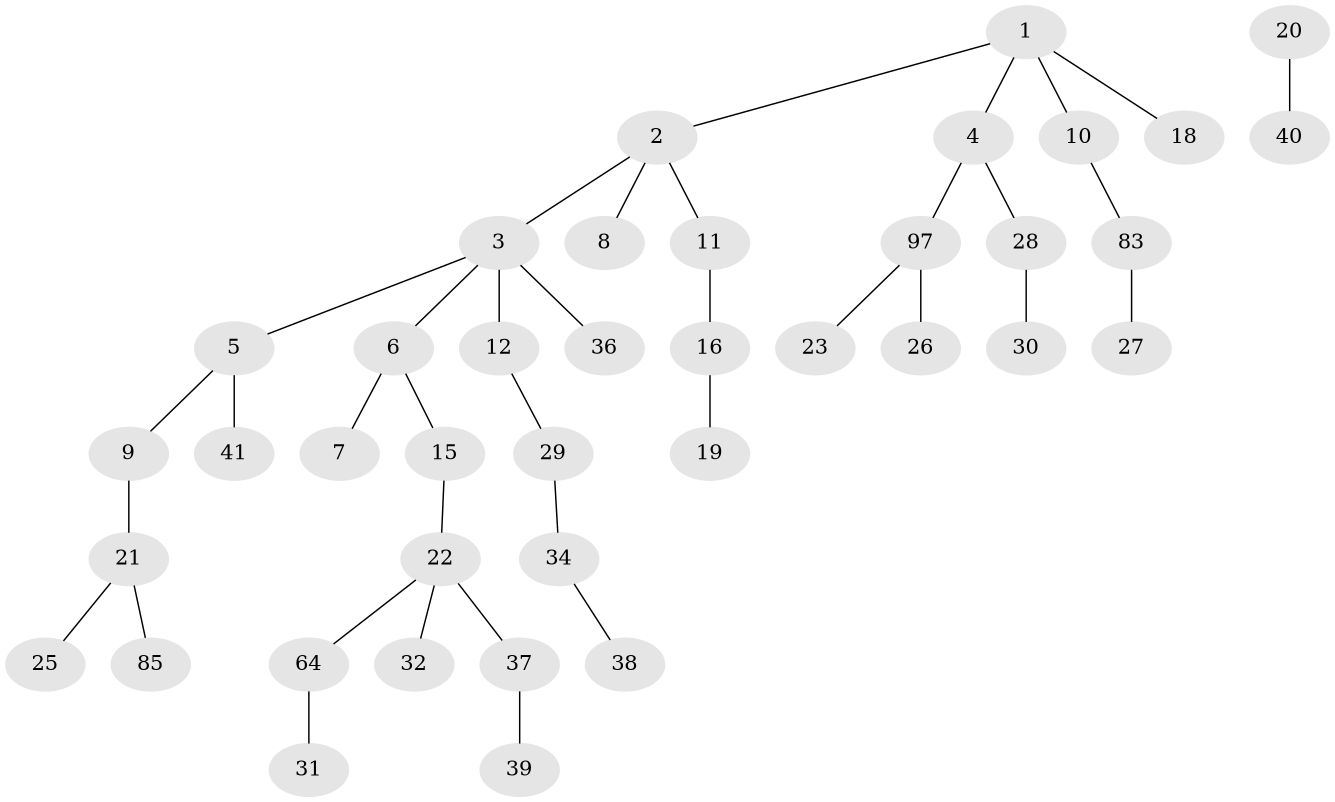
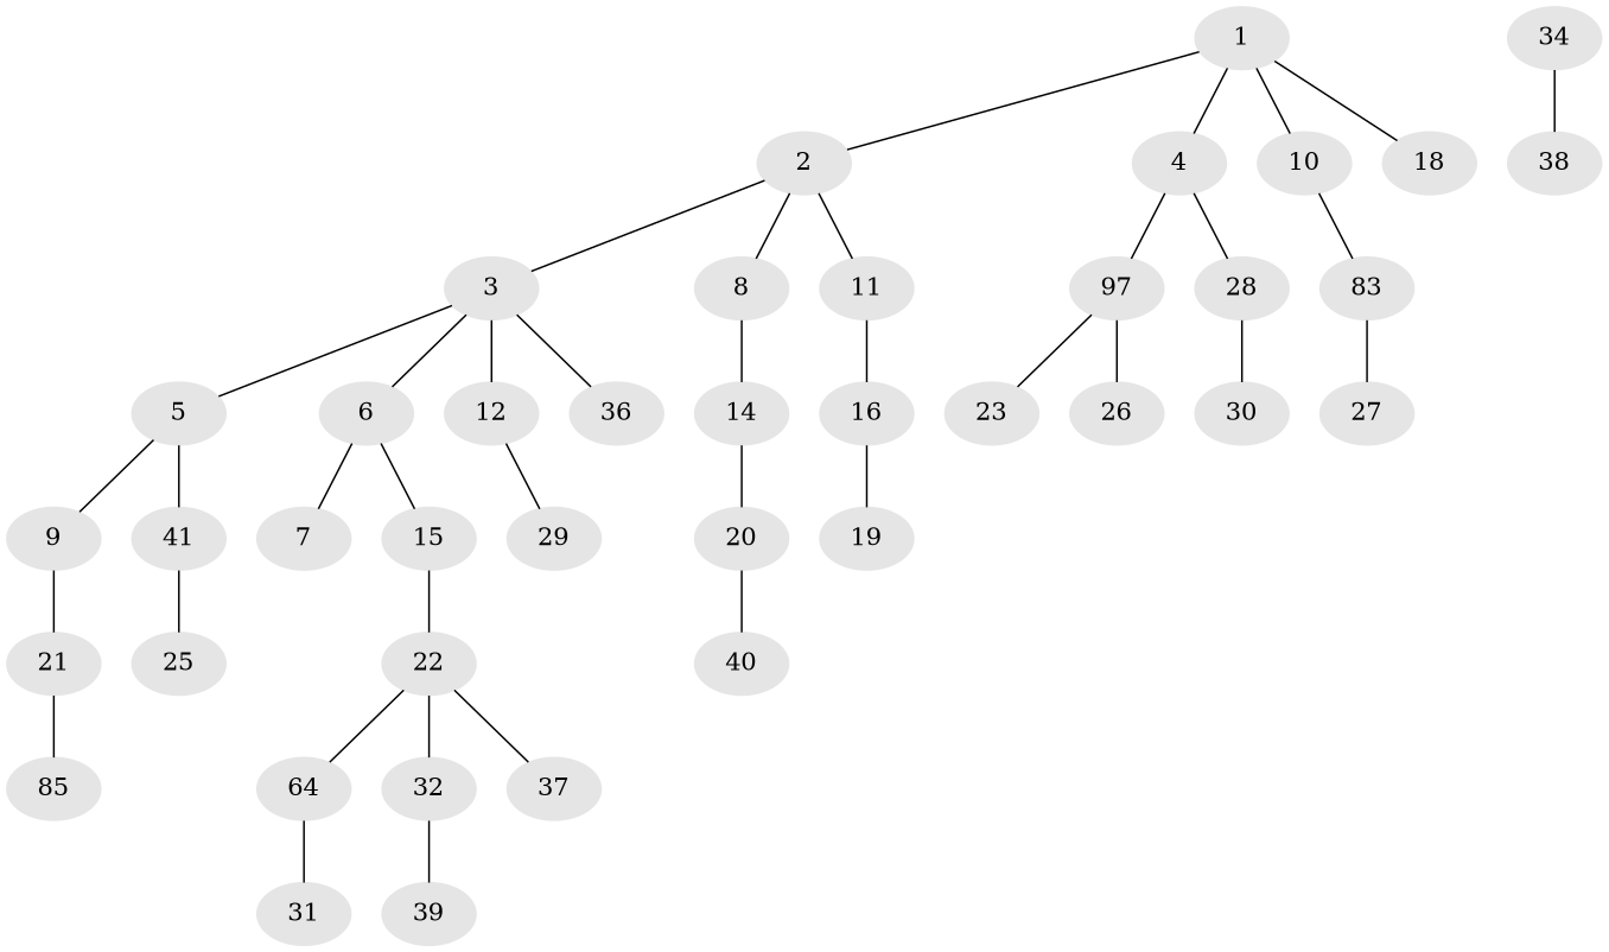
  graph {
    node [color=gray90 style=filled]
    edge [weight=1.0]
    1
    2
    4
    10
    18
    3
    8
    11
    n9 [label=97]
    28
    n11 [label=83]
    5
    6
    12
    36
+   14
    16
    9
    41
    7
    15
    29
    23
    26
    30
    21
    22
    20
    25
    n30 [label=85]
    27
    19
    34
    40
    n35 [label=64]
    32
    37
    31
    39
    38
    1 -- 2
    1 -- 4
    1 -- 10
    1 -- 18
    2 -- 3
    2 -- 8
    2 -- 11
    4 -- n9
    4 -- 28
    10 -- n11
    3 -- 5
    3 -- 6
    3 -- 12
    3 -- 36
+   8 -- 14
    11 -- 16
    n9 -- 23
    n9 -- 26
    28 -- 30
    n11 -- 27
    5 -- 9
    5 -- 41
    6 -- 7
    6 -- 15
    12 -- 29
+   14 -- 20
    16 -- 19
    9 -- 21
    15 -- 22
-   29 -- 34
-   21 -- 25
+   41 -- 25
    21 -- n30
    22 -- n35
    22 -- 32
    22 -- 37
    20 -- 40
    34 -- 38
    n35 -- 31
-   37 -- 39
+   32 -- 39
  }
